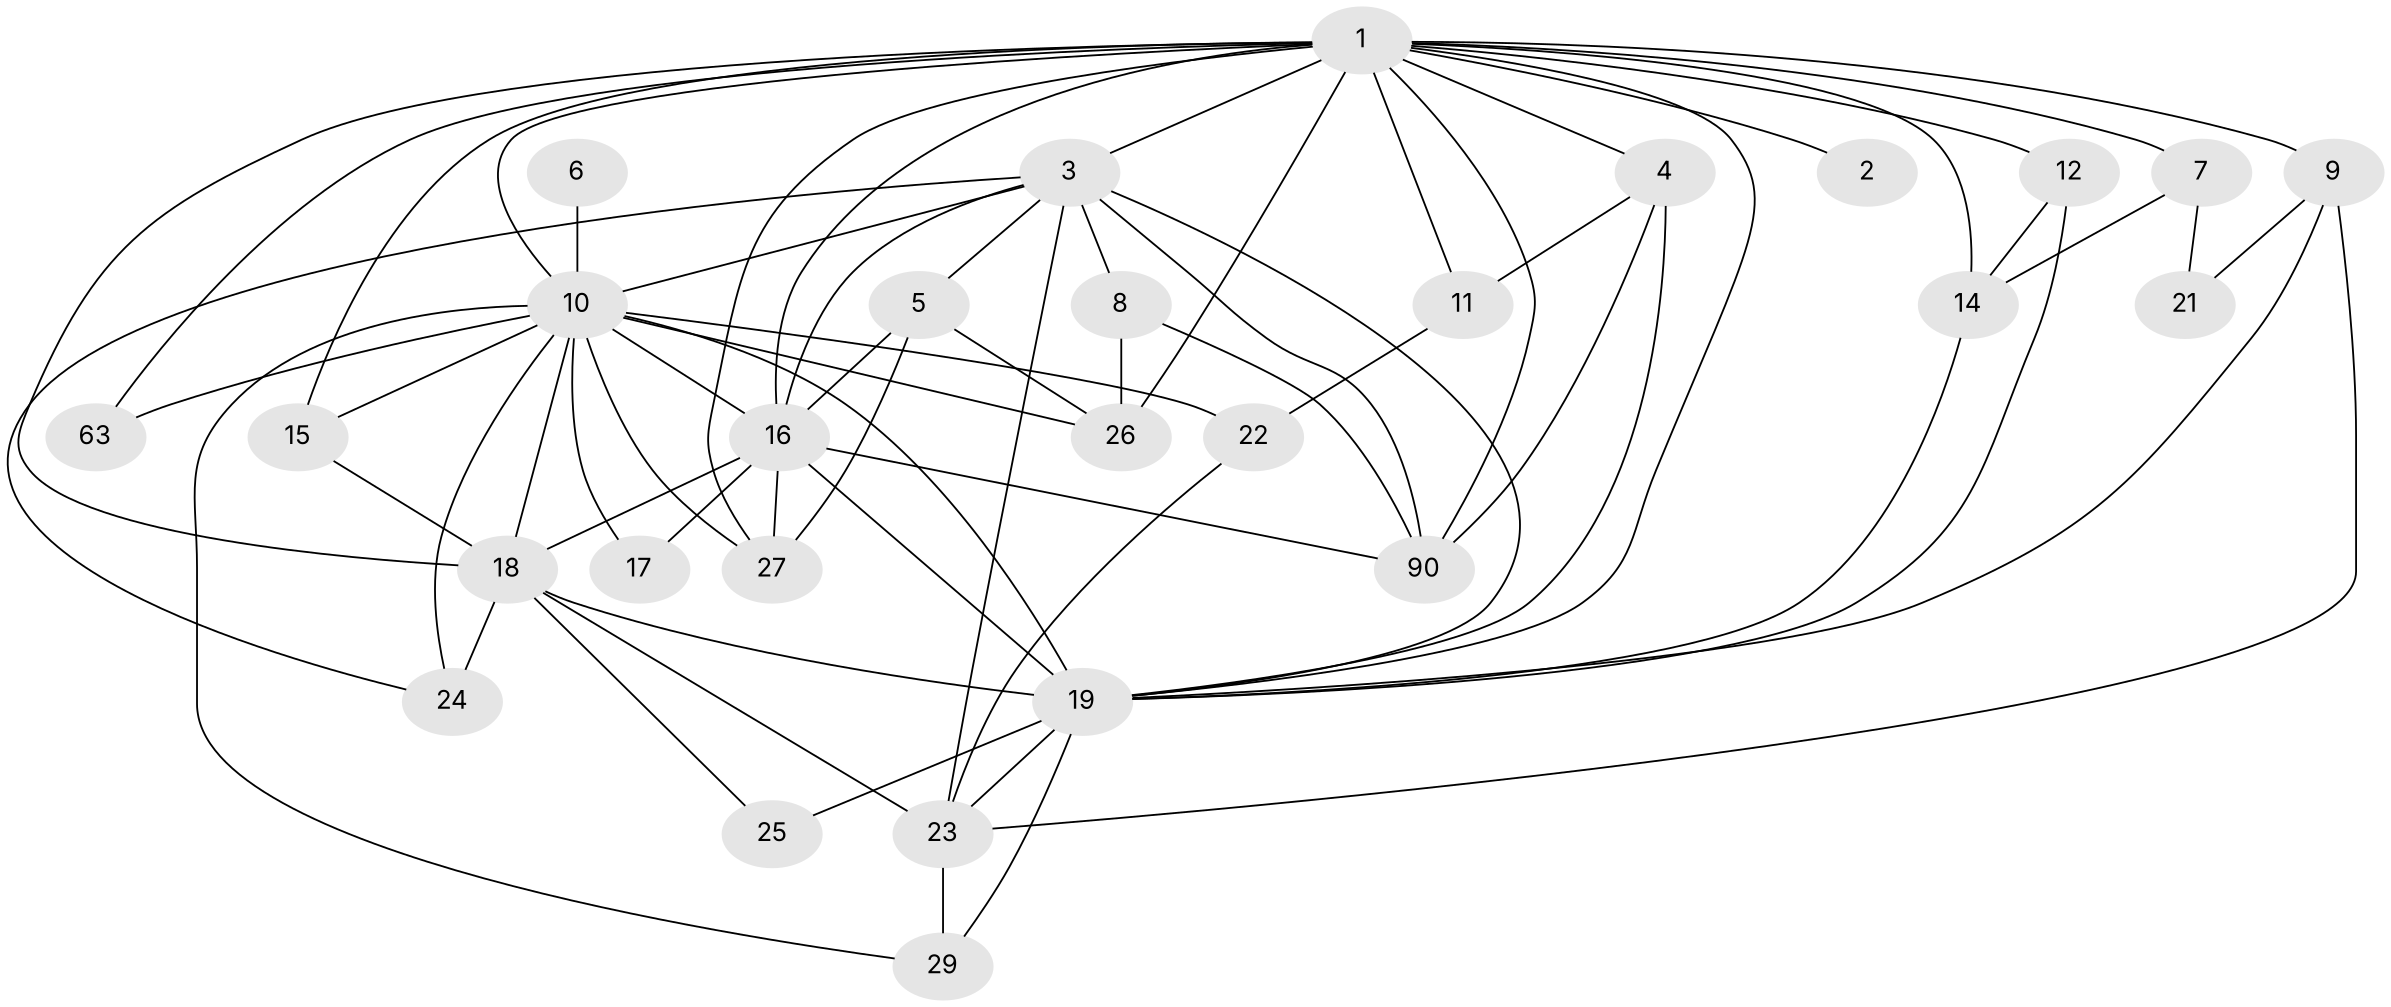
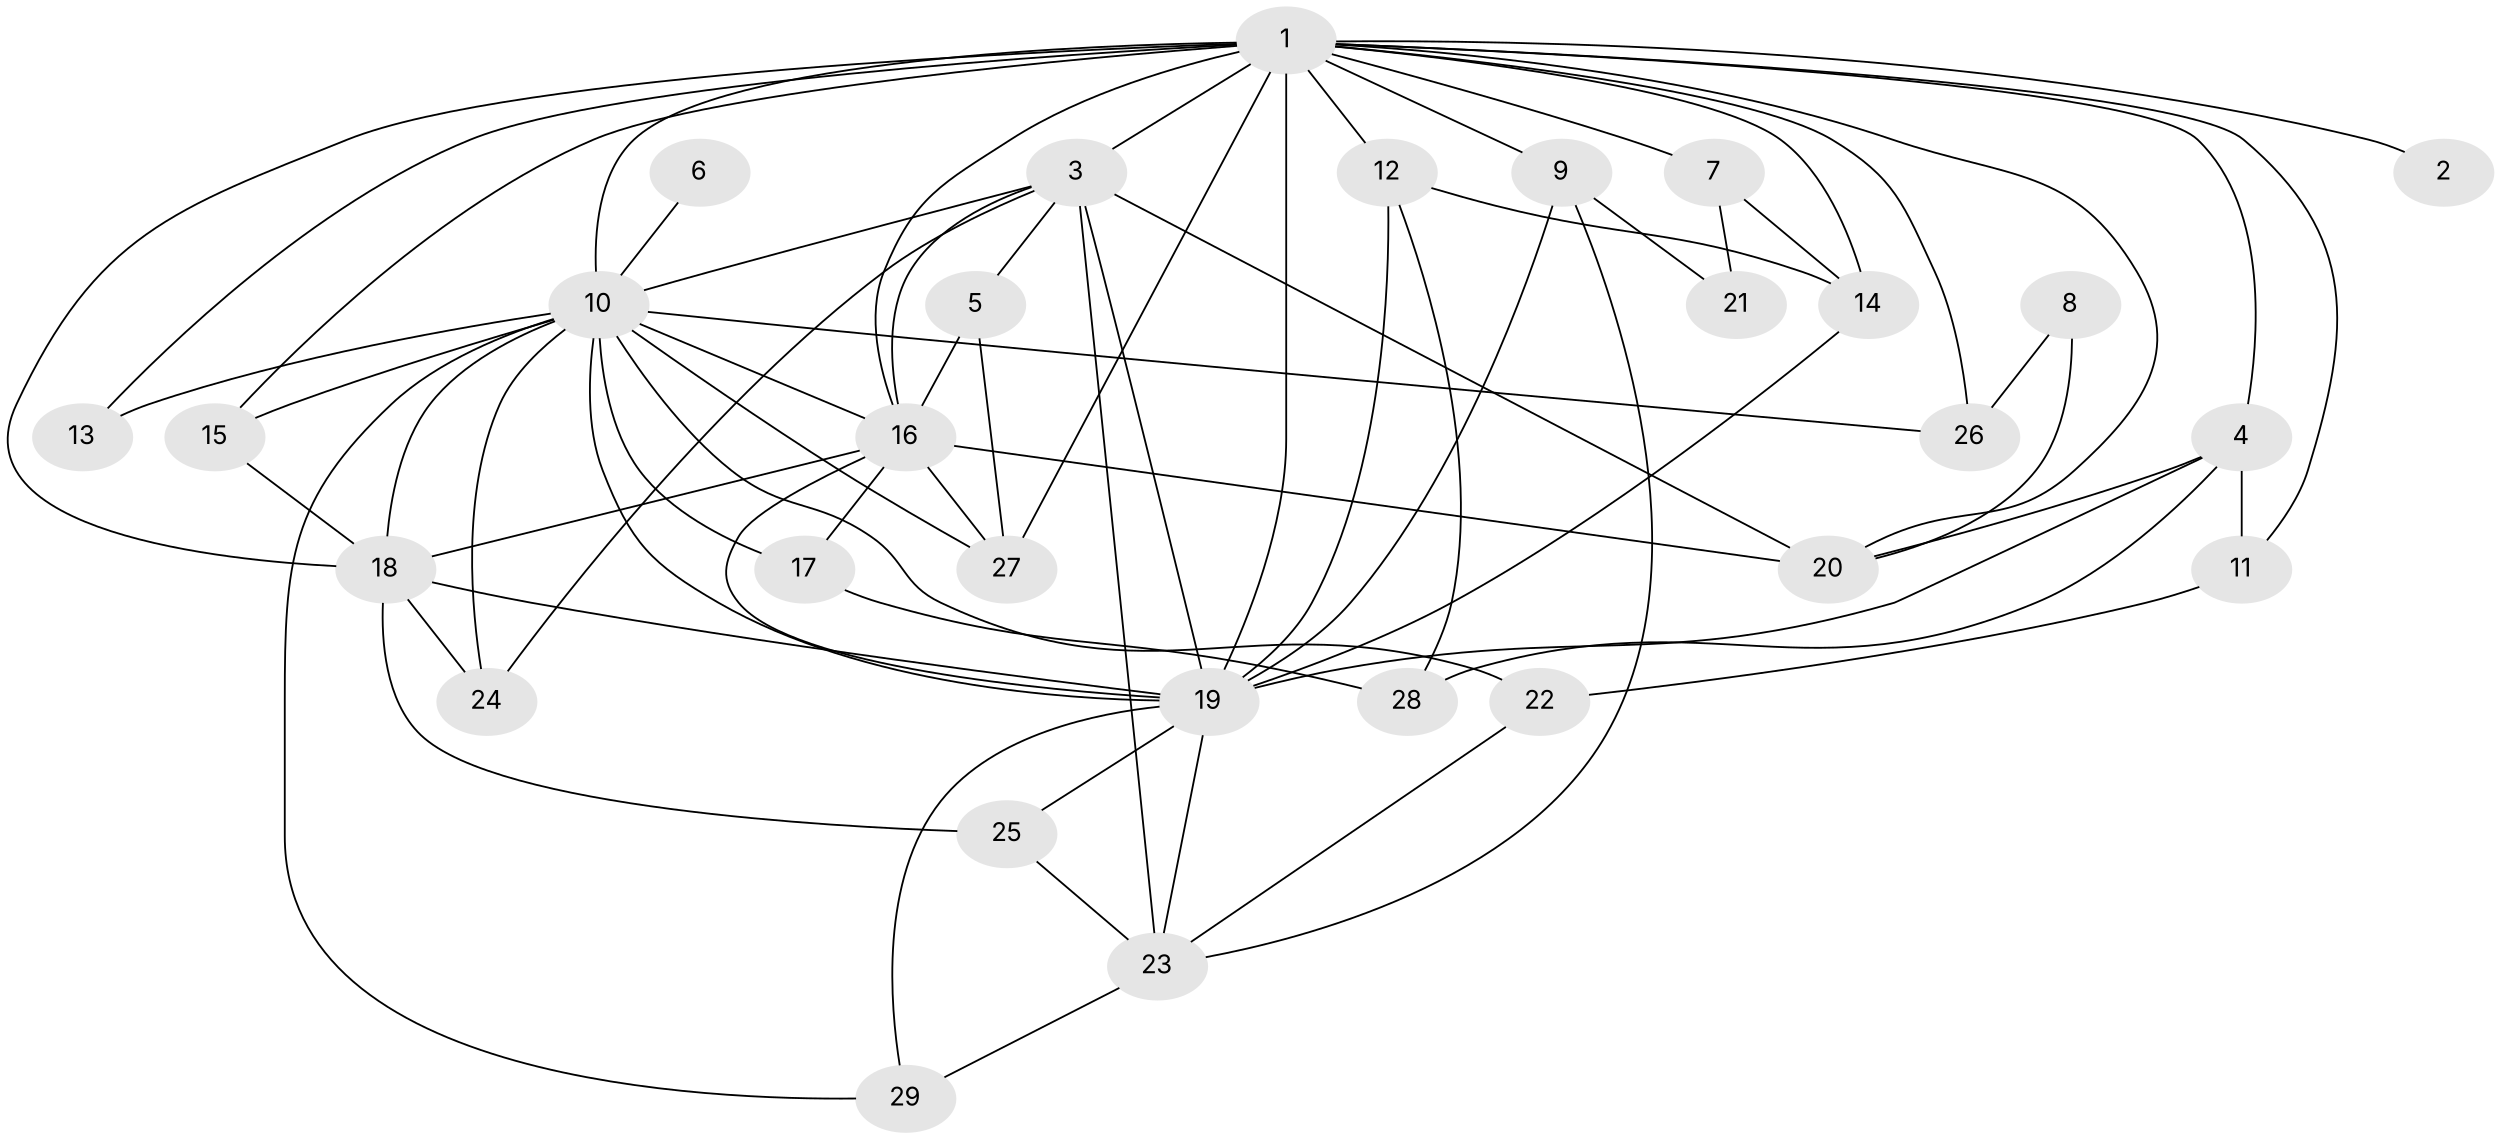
  graph {
    fontname=Inter
    node [color=gray90 fontname=Inter style=filled]
    edge [fontname=Inter weight=1.0]
    1
    2
    3
    4
    7
    9
    10
    11
    12
-   13 [label=63]
+   13
    14
    15
    16
    18
    19
-   20 [label=90]
+   20
    26
    27
    5
    8
    23
    24
+   28
    21
    17
    22
    29
    25
    6
    1 -- 2 [weight=2.0]
    1 -- 3 [weight=2.0]
    1 -- 4
    1 -- 7 [weight=2.0]
    1 -- 9
    1 -- 10 [weight=2.0]
    1 -- 11
    1 -- 12 [weight=3.0]
    1 -- 13
    1 -- 14
    1 -- 15
    1 -- 16 [weight=6.0]
    1 -- 18 [weight=4.0]
    1 -- 19 [weight=4.0]
    1 -- 20 [weight=2.0]
    1 -- 26
    1 -- 27
    3 -- 10
    3 -- 16 [weight=3.0]
    3 -- 19
    3 -- 20 [weight=3.0]
    3 -- 5
-   3 -- 8
    3 -- 23
    3 -- 24
    4 -- 11
    4 -- 19
    4 -- 20
+   4 -- 28
    7 -- 14
    7 -- 21
    9 -- 19
    9 -- 23
    9 -- 21
    10 -- 13
    10 -- 15
    10 -- 16 [weight=3.0]
    10 -- 18 [weight=2.0]
    10 -- 19 [weight=2.0]
    10 -- 26
    10 -- 27
    10 -- 24
    10 -- 17
    10 -- 22
    10 -- 29
    11 -- 22
    12 -- 14
    12 -- 19
+   12 -- 28
    14 -- 19
    15 -- 18
    16 -- 18 [weight=7.0]
    16 -- 19 [weight=4.0]
    16 -- 20
    16 -- 27
    16 -- 17
    18 -- 19 [weight=2.0]
-   18 -- 23
+   25 -- 23
    18 -- 24 [weight=2.0]
    18 -- 25
    19 -- 23
    19 -- 29
    19 -- 25
    5 -- 16
-   5 -- 26
    5 -- 27
    8 -- 20
    8 -- 26
    23 -- 29
+   17 -- 28
    22 -- 23
    6 -- 10
  }
